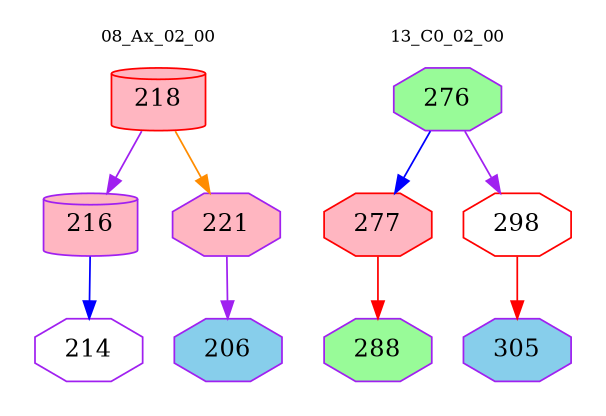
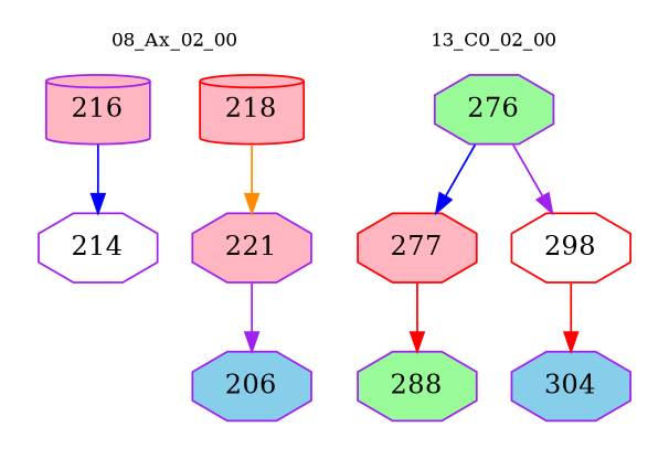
  digraph {
    fontname="DejaVu Serif"
    node [color=purple fillcolor=lightpink fontname="DejaVu Serif" shape=octagon style=filled]
    edge [color=purple fontname="DejaVu Serif"]
    n1 [color=red label=218 shape=cylinder]
    n2 [label=216 shape=cylinder]
    n3 [label=221]
    n4 [fillcolor=white label=214]
    n5 [fillcolor=skyblue label=206]
    n6 [fillcolor=palegreen label=276]
    n7 [color=red label=277]
    n8 [color=red fillcolor=white label=298]
    n9 [fillcolor=palegreen label=288]
-   n10 [fillcolor=skyblue label=305]
+   n10 [fillcolor=skyblue label=304]
    subgraph cluster_1 {
      color=white
      fontsize=10
      label="08_Ax_02_00"
      n1
      n2
      n3
      n4
      n5
    }
    subgraph cluster_2 {
      color=white
      fontsize=10
      label="13_C0_02_00"
      n6
      n7
      n8
      n9
      n10
    }
-   n1 -> n2
    n1 -> n3 [color=darkorange]
    n2 -> n4 [color=blue]
    n3 -> n5
    n6 -> n7 [color=blue]
    n6 -> n8
    n7 -> n9 [color=red]
    n8 -> n10 [color=red]
  }
